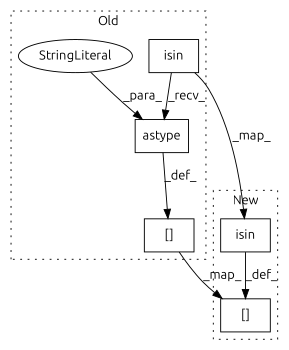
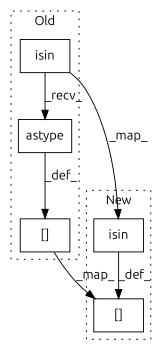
  digraph {
    fontname=Ubuntu
    node [a=32 l="5,1" s="8405,8482" shape=box fontname=Ubuntu]
    edge [fontname=Ubuntu]
    n1 [label=isin]
    n2 [a=2 l="23,2" label="[]" s="8667,8742"]
    n3 [l="7,1" label=astype s="8484,8498"]
-   n4 [a=45 l=7 label=StringLiteral s=8491 shape=ellipse]
    n5 [label=isin]
    n6 [a=2 l="23,2" label="[]" s="8651,8726"]
    subgraph cluster_1 {
      label=Old
      style=dotted
      n1
      n2
      n3
-     n4
    }
    subgraph cluster_2 {
      label=New
      style=dotted
      n5
      n6
    }
    n1 -> n3 [label=_recv_]
    n1 -> n5 [label=_map_]
    n2 -> n6 [label=_map_]
    n3 -> n2 [label=_def_]
-   n4 -> n3 [label=_para_]
    n5 -> n6 [label=_def_]
  }
